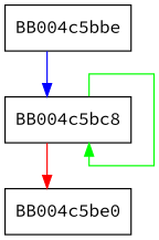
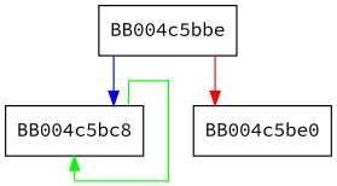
  digraph {
    fontname="Source Code Pro"
    splines=ortho
    node [fontname="Source Code Pro" shape=box]
    edge [fontname="Source Code Pro"]
    BB004c5bbe
    BB004c5bc8
    BB004c5be0
    BB004c5bbe -> BB004c5bc8 [color=blue]
    BB004c5bc8 -> BB004c5bc8 [color=green]
-   BB004c5bc8 -> BB004c5be0 [color=red]
+   BB004c5bbe -> BB004c5be0 [color=red]
  }
